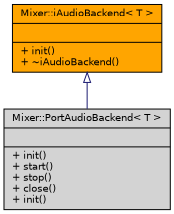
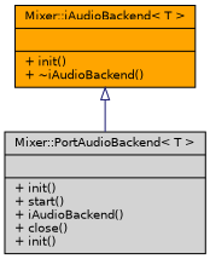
  digraph {
    node [color=black fontname=Helvetica fontsize=10 shape=record style=filled]
-   n1 [fillcolor=lightgrey fontcolor=black height=0.2 label="{Mixer::PortAudioBackend\< T \>\n||+ init()\l+ start()\l+ stop()\l+ close()\l+ init()\l}" width=0.4]
+   n1 [fillcolor=lightgrey fontcolor=black height=0.2 label="{Mixer::PortAudioBackend\< T \>\n||+ init()\l+ start()\l+ iAudioBackend()\l+ close()\l+ init()\l}" width=0.4]
    n2 [height=0.2 label="{Mixer::iAudioBackend\< T \>\n||+ init()\l+ ~iAudioBackend()\l}" width=0.4 fillcolor=orange]
    n2 -> n1 [arrowtail=onormal color=midnightblue dir=back fontname=Helvetica fontsize=10 labelfontname=Helvetica labelfontsize=10 style=solid]
  }
